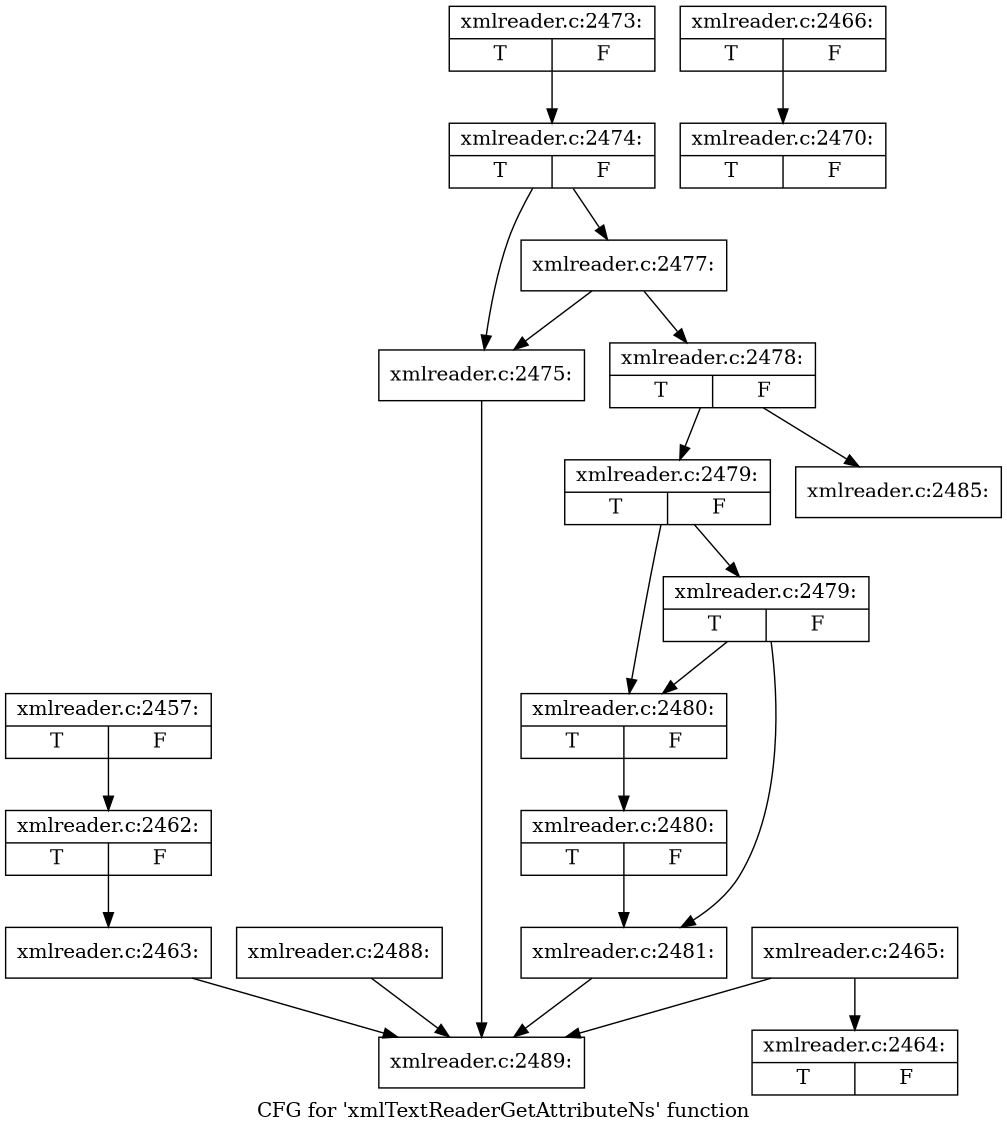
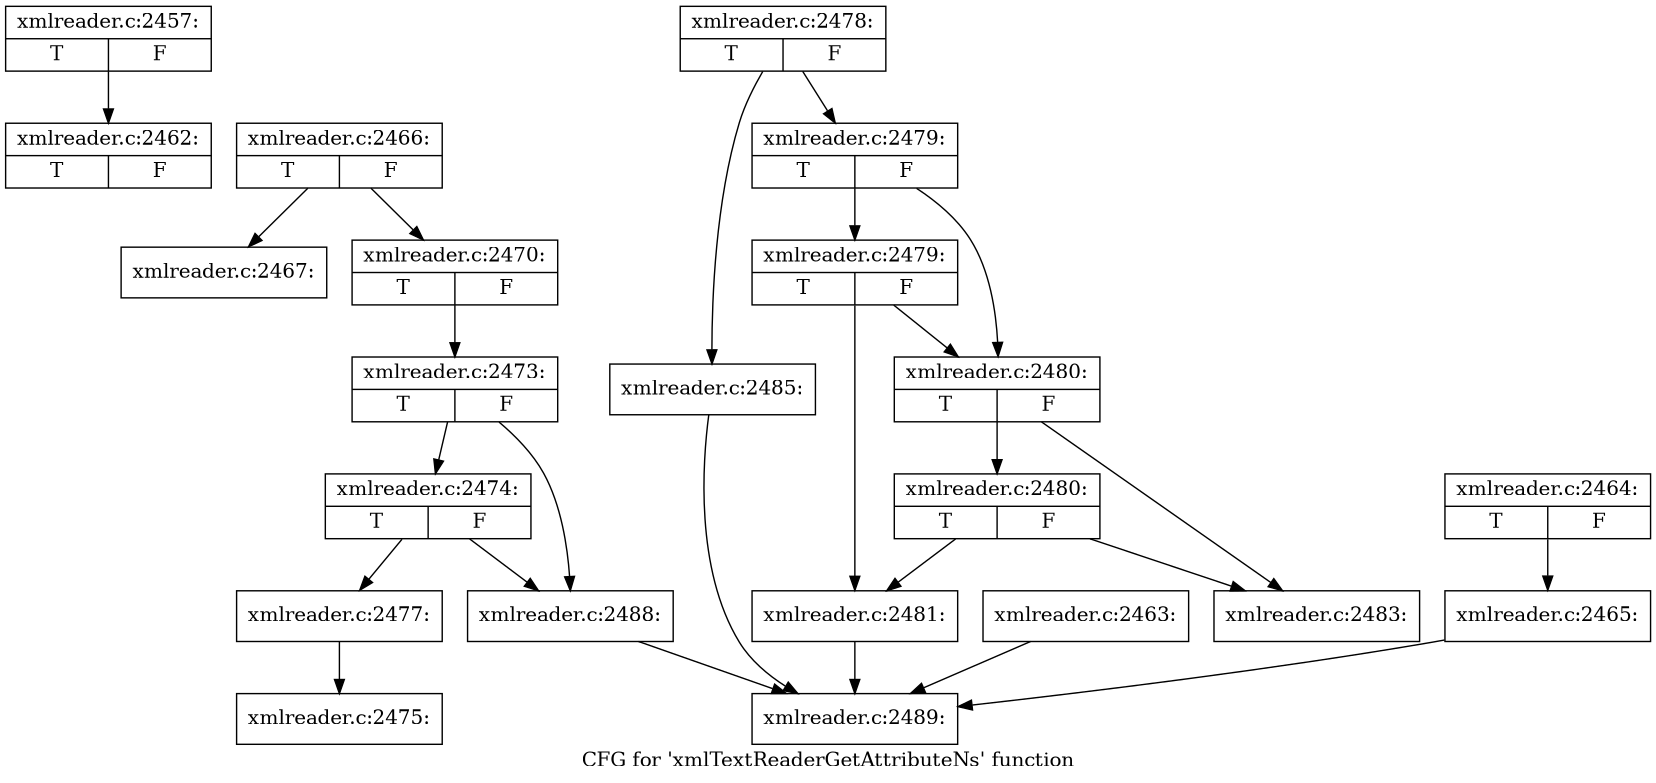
  digraph {
    label="CFG for 'xmlTextReaderGetAttributeNs' function"
    node [shape=record]
    n1 [label="{xmlreader.c:2457:|{<s0>T|<s1>F}}"]
    n2 [label="{xmlreader.c:2462:|{<s0>T|<s1>F}}"]
    n3 [label="{xmlreader.c:2463:}"]
    n4 [label="{xmlreader.c:2489:}"]
    n5 [label="{xmlreader.c:2464:|{<s0>T|<s1>F}}"]
    n6 [label="{xmlreader.c:2465:}"]
    n7 [label="{xmlreader.c:2466:|{<s0>T|<s1>F}}"]
+   n8 [label="{xmlreader.c:2467:}"]
    n9 [label="{xmlreader.c:2470:|{<s0>T|<s1>F}}"]
    n10 [label="{xmlreader.c:2473:|{<s0>T|<s1>F}}"]
    n11 [label="{xmlreader.c:2474:|{<s0>T|<s1>F}}"]
    n12 [label="{xmlreader.c:2488:}"]
    n13 [label="{xmlreader.c:2477:}"]
    n14 [label="{xmlreader.c:2475:}"]
    n15 [label="{xmlreader.c:2478:|{<s0>T|<s1>F}}"]
    n16 [label="{xmlreader.c:2479:|{<s0>T|<s1>F}}"]
    n17 [label="{xmlreader.c:2485:}"]
    n18 [label="{xmlreader.c:2479:|{<s0>T|<s1>F}}"]
    n19 [label="{xmlreader.c:2480:|{<s0>T|<s1>F}}"]
    n20 [label="{xmlreader.c:2481:}"]
    n21 [label="{xmlreader.c:2480:|{<s0>T|<s1>F}}"]
+   n22 [label="{xmlreader.c:2483:}"]
    n1 -> n2
-   n2 -> n3
    n3 -> n4
-   n6 -> n5
+   n5 -> n6
    n6 -> n4
+   n7 -> n8
    n7 -> n9
+   n9 -> n10
    n10 -> n11
+   n10 -> n12
    n11 -> n13
-   n11 -> n14
+   n11 -> n12
    n12 -> n4
    n13 -> n14
-   n13 -> n15
    n15 -> n16
    n15 -> n17
    n16 -> n18
    n16 -> n19
-   n14 -> n4
+   n17 -> n4
    n18 -> n19
    n18 -> n20
    n19 -> n21
+   n19 -> n22
    n20 -> n4
    n21 -> n20
+   n21 -> n22
  }
